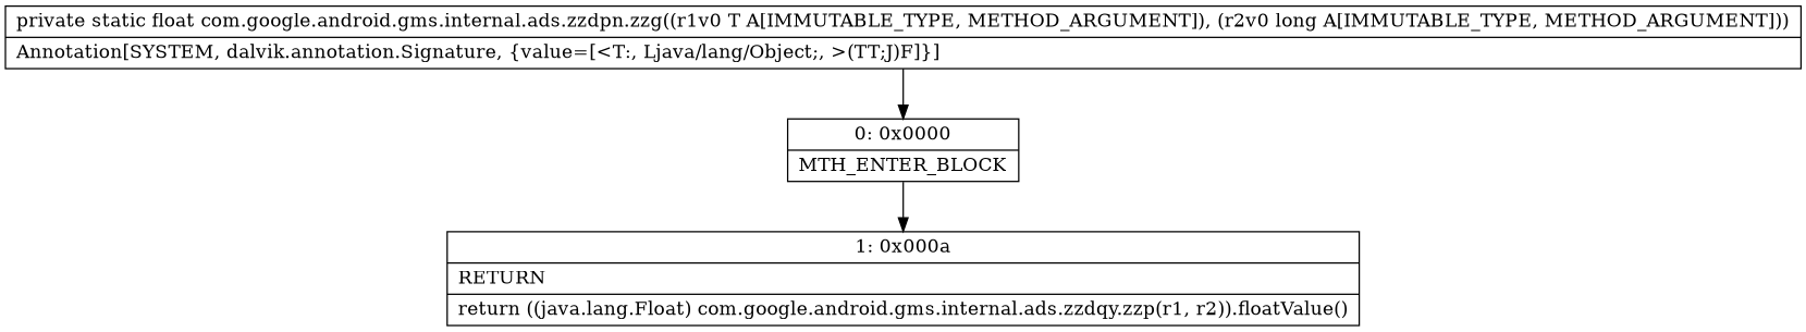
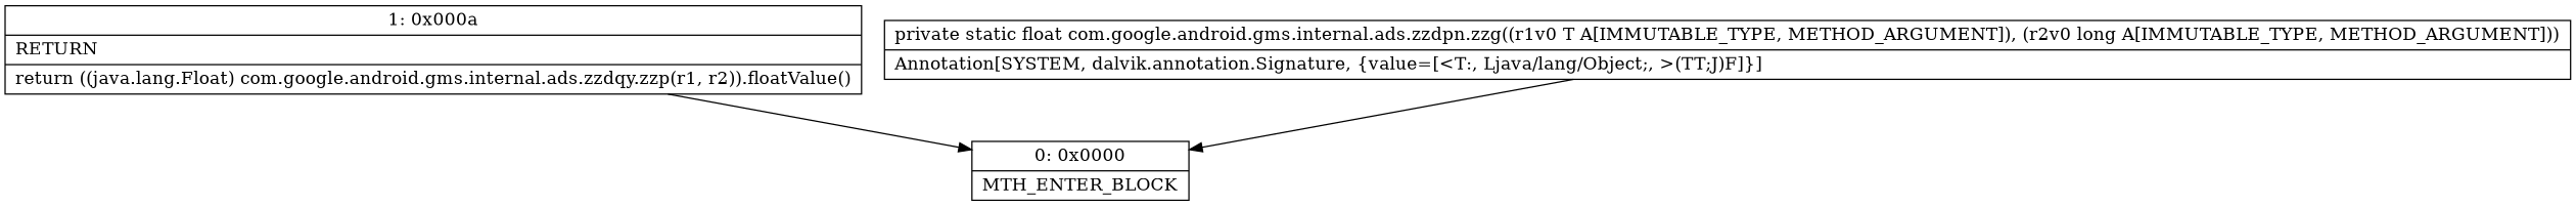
  digraph {
    node [shape=record]
    n1 [label="{0\:\ 0x0000|MTH_ENTER_BLOCK\l}"]
    n2 [label="{1\:\ 0x000a|RETURN\l|return ((java.lang.Float) com.google.android.gms.internal.ads.zzdqy.zzp(r1, r2)).floatValue()\l}"]
    n3 [label="{private static float com.google.android.gms.internal.ads.zzdpn.zzg((r1v0 T A[IMMUTABLE_TYPE, METHOD_ARGUMENT]), (r2v0 long A[IMMUTABLE_TYPE, METHOD_ARGUMENT]))  | Annotation[SYSTEM, dalvik.annotation.Signature, \{value=[\<T:, Ljava\/lang\/Object;, \>(TT;J)F]\}]\l}"]
-   n1 -> n2
+   n2 -> n1
    n3 -> n1
  }
